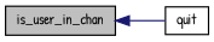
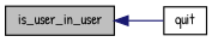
  digraph {
    rankdir=LR
    fontname="Patrick Hand"
    node [color=black fontname="Patrick Hand" fontsize=10 shape=record style=filled]
-   n1 [fillcolor=grey75 fontcolor=black height=0.2 label=is_user_in_chan width=0.4]
+   n1 [fillcolor=grey75 fontcolor=black height=0.2 label=is_user_in_user width=0.4]
    n2 [fillcolor=white height=0.2 label=quit width=0.4]
    n1 -> n2 [color=midnightblue dir=back fontname="Patrick Hand" fontsize=10 labelfontname=Helvetica labelfontsize=10 style=solid]
  }
